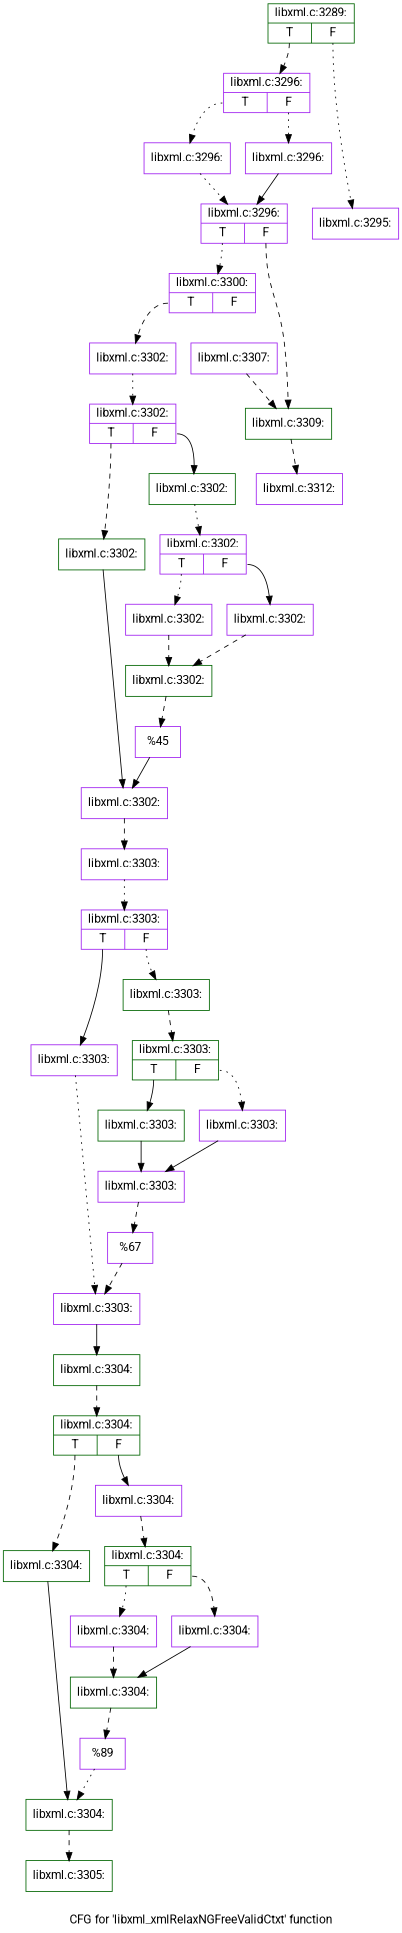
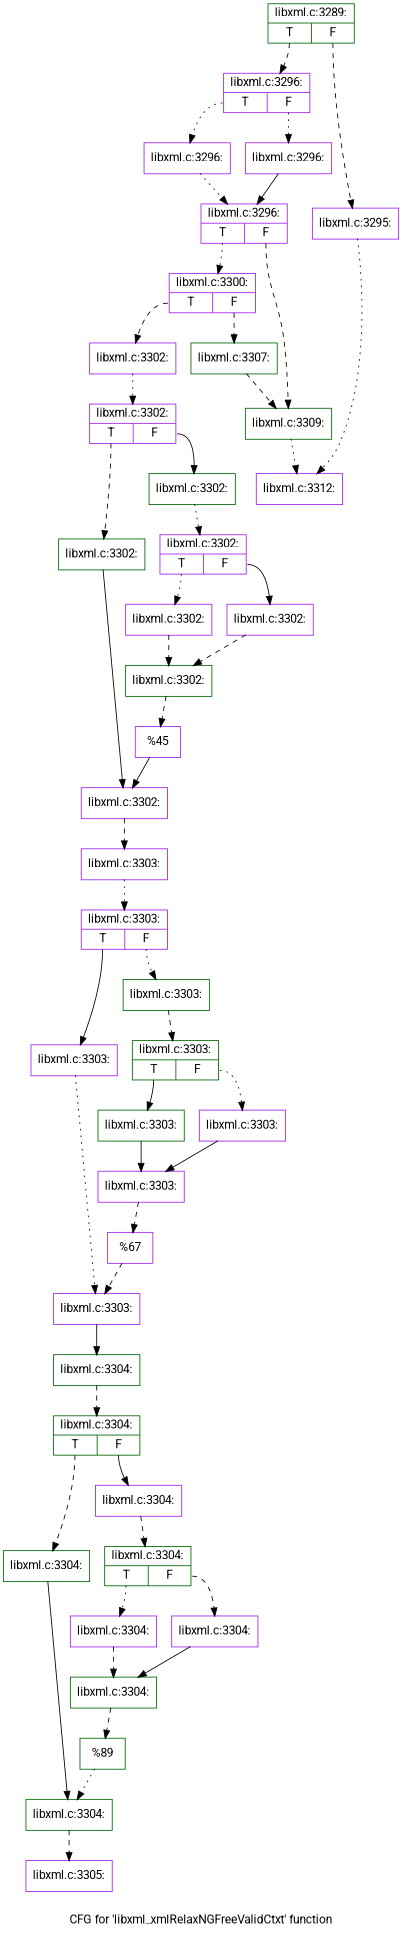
  digraph {
    fontname=Roboto
    label="CFG for 'libxml_xmlRelaxNGFreeValidCtxt' function"
    node [color=purple fontname=Roboto shape=record]
    edge [fontname=Roboto style=dashed]
    n1 [color=darkgreen label="{libxml.c:3289:|{<s0>T|<s1>F}}"]
    n2 [label="{libxml.c:3296:|{<s0>T|<s1>F}}"]
    n3 [label="{libxml.c:3295:}"]
    n4 [label="{libxml.c:3296:}"]
    n5 [label="{libxml.c:3296:}"]
    n6 [label="{libxml.c:3312:}"]
    n7 [label="{libxml.c:3296:|{<s0>T|<s1>F}}"]
    n8 [label="{libxml.c:3300:|{<s0>T|<s1>F}}"]
    n9 [color=darkgreen label="{libxml.c:3309:}"]
    n10 [label="{libxml.c:3302:}"]
-   n11 [label="{libxml.c:3307:}"]
+   n11 [color=darkgreen label="{libxml.c:3307:}"]
    n12 [label="{libxml.c:3302:|{<s0>T|<s1>F}}"]
    n13 [color=darkgreen label="{libxml.c:3302:}"]
    n14 [color=darkgreen label="{libxml.c:3302:}"]
    n15 [label="{libxml.c:3302:}"]
    n16 [label="{libxml.c:3302:|{<s0>T|<s1>F}}"]
    n17 [label="{libxml.c:3303:}"]
    n18 [label="{libxml.c:3302:}"]
    n19 [label="{libxml.c:3302:}"]
    n20 [label="{libxml.c:3303:|{<s0>T|<s1>F}}"]
    n21 [color=darkgreen label="{libxml.c:3302:}"]
    n22 [label="{%45}"]
    n23 [label="{libxml.c:3303:}"]
    n24 [color=darkgreen label="{libxml.c:3303:}"]
    n25 [label="{libxml.c:3303:}"]
    n26 [color=darkgreen label="{libxml.c:3303:|{<s0>T|<s1>F}}"]
    n27 [color=darkgreen label="{libxml.c:3304:}"]
    n28 [color=darkgreen label="{libxml.c:3303:}"]
    n29 [label="{libxml.c:3303:}"]
    n30 [color=darkgreen label="{libxml.c:3304:|{<s0>T|<s1>F}}"]
    n31 [label="{libxml.c:3303:}"]
    n32 [label="{%67}"]
    n33 [color=darkgreen label="{libxml.c:3304:}"]
    n34 [label="{libxml.c:3304:}"]
    n35 [color=darkgreen label="{libxml.c:3304:}"]
    n36 [color=darkgreen label="{libxml.c:3304:|{<s0>T|<s1>F}}"]
-   n37 [color=darkgreen label="{libxml.c:3305:}"]
+   n37 [label="{libxml.c:3305:}"]
    n38 [label="{libxml.c:3304:}"]
    n39 [label="{libxml.c:3304:}"]
    n40 [color=darkgreen label="{libxml.c:3304:}"]
-   n41 [label="{%89}"]
+   n41 [color=darkgreen label="{%89}"]
    n1 -> n2 [tailport=s0]
-   n1 -> n3 [style=dotted tailport=s1]
+   n1 -> n3 [tailport=s1]
    n2 -> n4 [style=dotted tailport=s0]
    n2 -> n5 [style=dotted tailport=s1]
+   n3 -> n6 [style=dotted]
    n4 -> n7 [style=dotted]
    n5 -> n7 [style=solid]
    n7 -> n8 [style=dotted tailport=s0]
    n7 -> n9 [tailport=s1]
    n8 -> n10 [tailport=s0]
-   n9 -> n6
+   n8 -> n11 [tailport=s1]
+   n9 -> n6 [style=dotted]
    n10 -> n12 [style=dotted]
    n11 -> n9
    n12 -> n13 [tailport=s0]
    n12 -> n14 [style=solid tailport=s1]
    n13 -> n15 [style=solid]
    n14 -> n16 [style=dotted]
    n15 -> n17
    n16 -> n18 [style=dotted tailport=s0]
    n16 -> n19 [style=solid tailport=s1]
    n17 -> n20 [style=dotted]
    n18 -> n21
    n19 -> n21
    n20 -> n23 [style=solid tailport=s0]
    n20 -> n24 [style=dotted tailport=s1]
    n21 -> n22
    n22 -> n15 [style=solid]
    n23 -> n25 [style=dotted]
    n24 -> n26
    n25 -> n27 [style=solid]
    n26 -> n28 [style=solid tailport=s0]
    n26 -> n29 [style=dotted tailport=s1]
    n27 -> n30
    n28 -> n31 [style=solid]
    n29 -> n31 [style=solid]
    n30 -> n33 [tailport=s0]
    n30 -> n34 [style=solid tailport=s1]
    n31 -> n32
    n32 -> n25
    n33 -> n35 [style=solid]
    n34 -> n36
    n35 -> n37
    n36 -> n38 [style=dotted tailport=s0]
    n36 -> n39 [tailport=s1]
    n38 -> n40
    n39 -> n40 [style=solid]
    n40 -> n41
    n41 -> n35 [style=dotted]
  }
